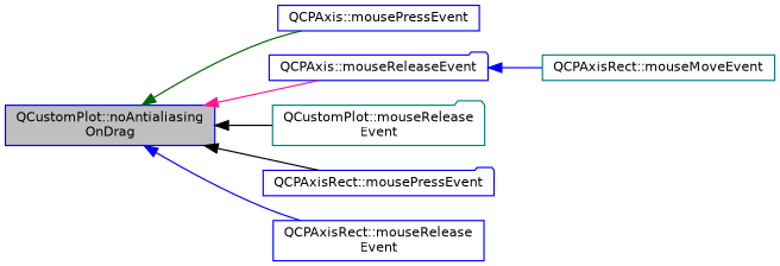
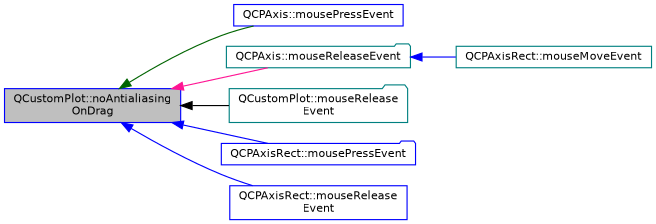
  digraph {
    rankdir=LR
    node [color=blue fillcolor=white fontname=Helvetica fontsize=10 shape=box style=filled]
    edge [color=black dir=back fontname=Helvetica fontsize=10 labelfontname=Helvetica labelfontsize=10 style=solid]
    n1 [fillcolor=grey75 fontcolor=black height=0.2 label="QCustomPlot::noAntialiasing\lOnDrag" width=0.4]
    n2 [height=0.2 label="QCPAxis::mousePressEvent" width=0.4]
-   n3 [height=0.2 label="QCPAxis::mouseReleaseEvent" shape=folder width=0.4]
+   n3 [color=teal height=0.2 label="QCPAxis::mouseReleaseEvent" shape=folder width=0.4]
    n4 [color=teal height=0.2 label="QCustomPlot::mouseRelease\lEvent" shape=folder width=0.4]
    n5 [height=0.2 label="QCPAxisRect::mousePressEvent" shape=folder width=0.4]
    n6 [height=0.2 label="QCPAxisRect::mouseRelease\lEvent" width=0.4]
    n7 [color=teal height=0.2 label="QCPAxisRect::mouseMoveEvent" width=0.4]
    n1 -> n2 [color=darkgreen]
    n1 -> n3 [color=deeppink]
    n1 -> n4
-   n1 -> n5
+   n1 -> n5 [color=blue]
    n1 -> n6 [color=blue]
    n3 -> n7 [color=blue]
  }
